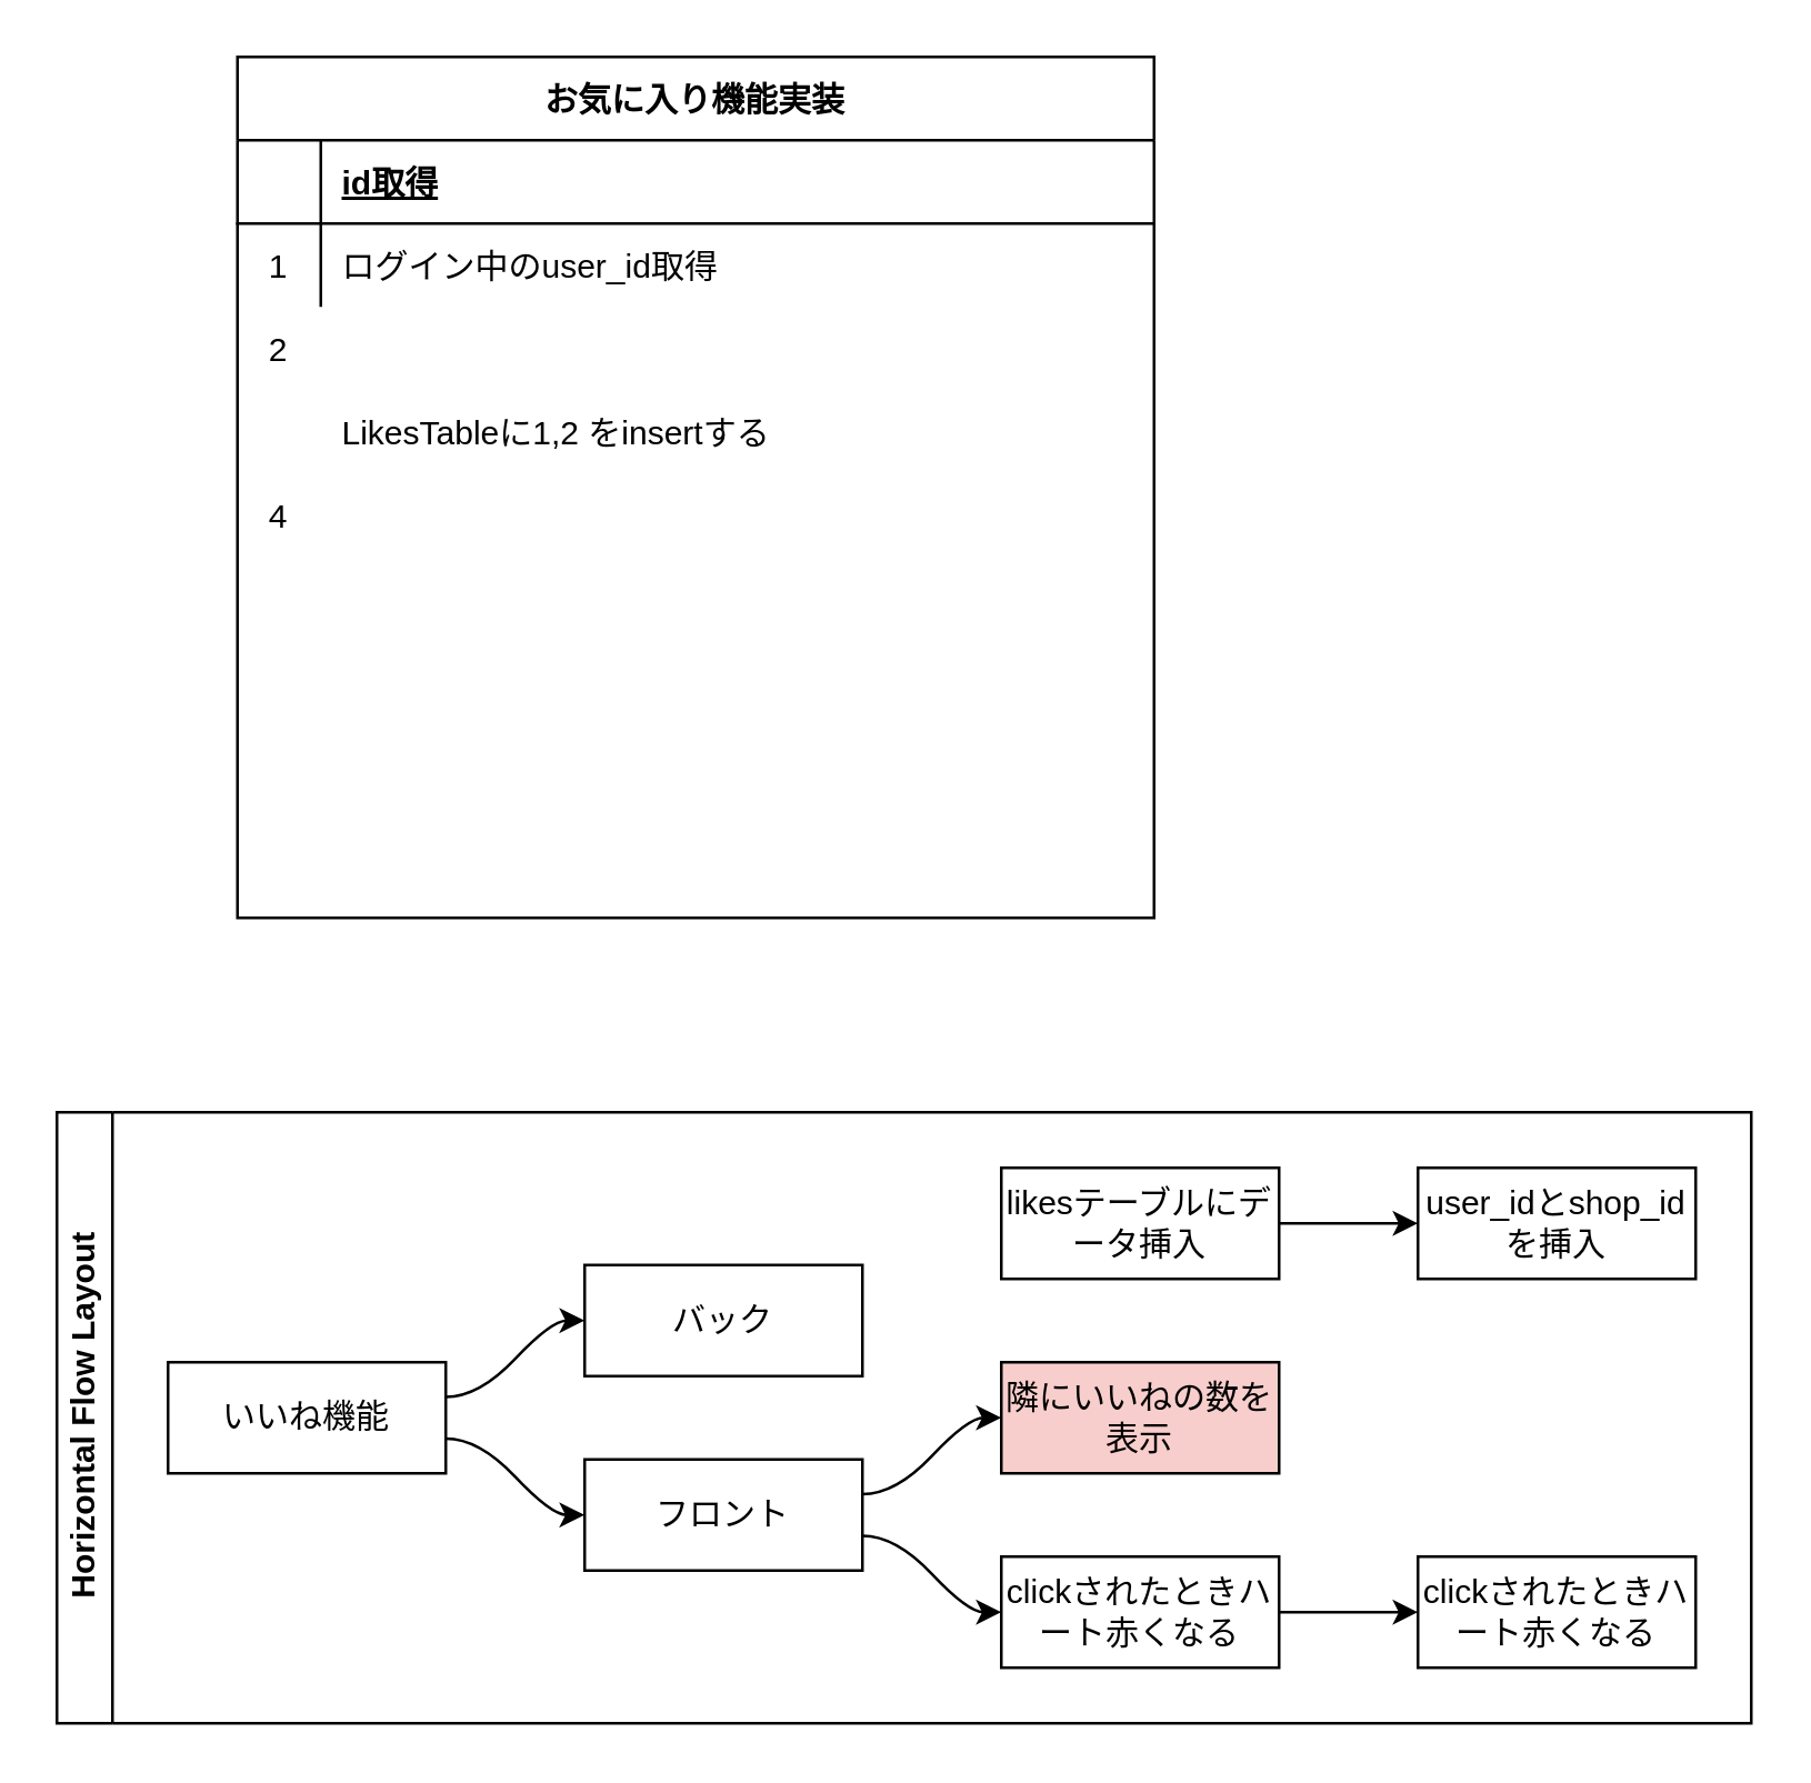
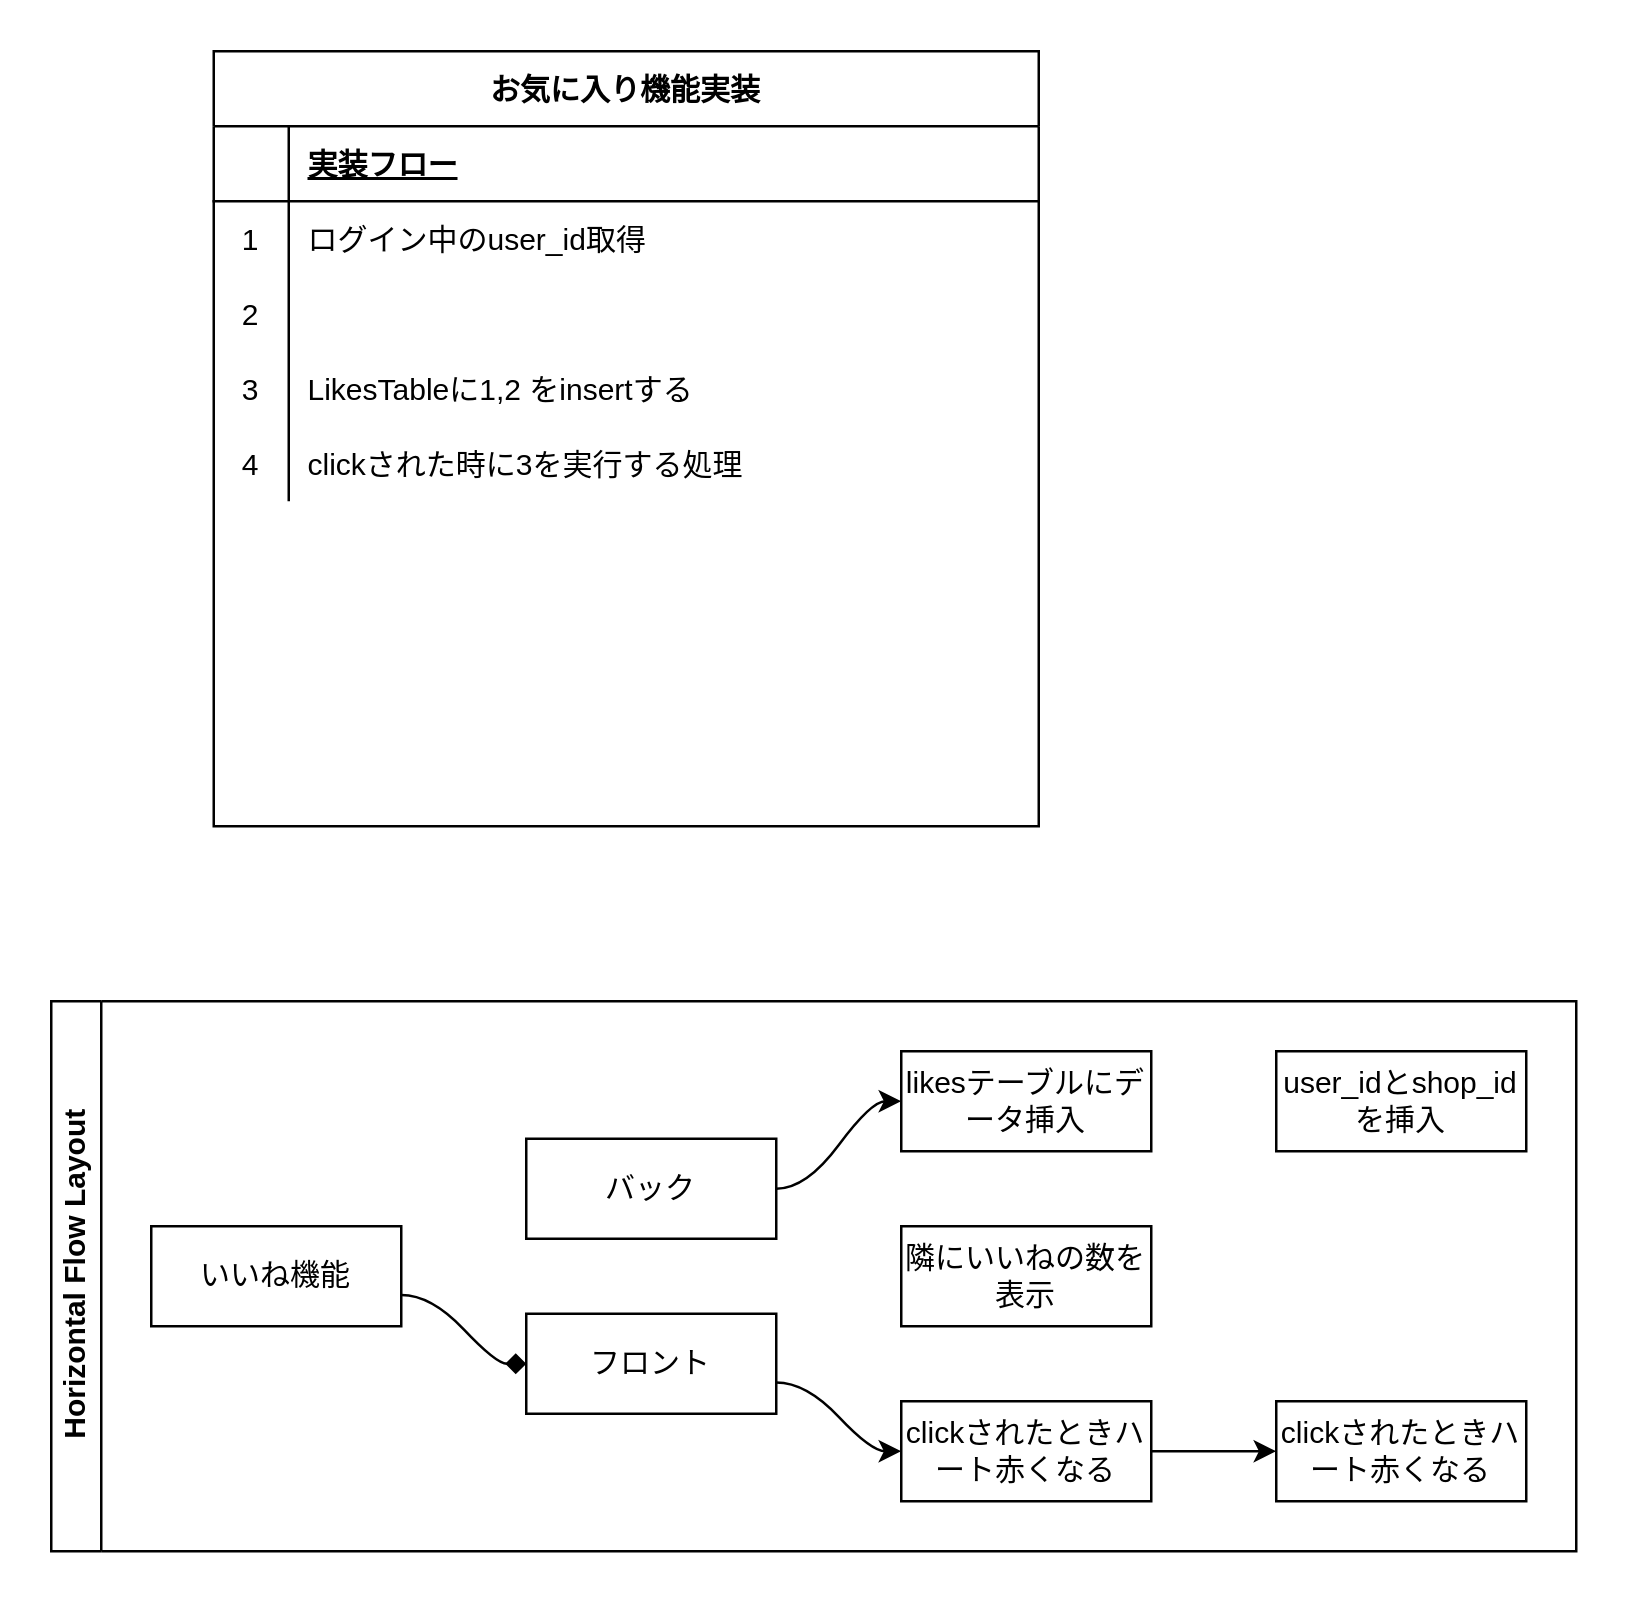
  <mxCell id="0" />
  <mxCell id="1" parent="0" />
  <mxCell id="2" value="お気に入り機能実装" style="shape=table;startSize=30;container=1;collapsible=1;childLayout=tableLayout;fixedRows=1;rowLines=0;fontStyle=1;align=center;resizeLast=1;" parent="1" vertex="1"><mxGeometry x="85" y="20" width="330" height="310" as="geometry" /></mxCell>
  <mxCell id="3" value="" style="shape=partialRectangle;collapsible=0;dropTarget=0;pointerEvents=0;fillColor=none;top=0;left=0;bottom=1;right=0;points=[[0,0.5],[1,0.5]];portConstraint=eastwest;" parent="2" vertex="1"><mxGeometry y="30" width="330" height="30" as="geometry" /></mxCell>
  <mxCell id="4" value="" style="shape=partialRectangle;connectable=0;fillColor=none;top=0;left=0;bottom=0;right=0;fontStyle=1;overflow=hidden;" parent="3" vertex="1"><mxGeometry width="30" height="30" as="geometry" /></mxCell>
- <mxCell id="5" value="id取得" style="shape=partialRectangle;connectable=0;fillColor=none;top=0;left=0;bottom=0;right=0;align=left;spacingLeft=6;fontStyle=5;overflow=hidden;" parent="3" vertex="1"><mxGeometry x="30" width="300" height="30" as="geometry" /></mxCell>
+ <mxCell id="5" value="実装フロー" style="shape=partialRectangle;connectable=0;fillColor=none;top=0;left=0;bottom=0;right=0;align=left;spacingLeft=6;fontStyle=5;overflow=hidden;" parent="3" vertex="1"><mxGeometry x="30" width="300" height="30" as="geometry" /></mxCell>
  <mxCell id="6" value="" style="shape=partialRectangle;collapsible=0;dropTarget=0;pointerEvents=0;fillColor=none;top=0;left=0;bottom=0;right=0;points=[[0,0.5],[1,0.5]];portConstraint=eastwest;" parent="2" vertex="1"><mxGeometry y="60" width="330" height="30" as="geometry" /></mxCell>
  <mxCell id="7" value="1" style="shape=partialRectangle;connectable=0;fillColor=none;top=0;left=0;bottom=0;right=0;editable=1;overflow=hidden;" parent="6" vertex="1"><mxGeometry width="30" height="30" as="geometry" /></mxCell>
  <mxCell id="8" value="ログイン中のuser_id取得" style="shape=partialRectangle;connectable=0;fillColor=none;top=0;left=0;bottom=0;right=0;align=left;spacingLeft=6;overflow=hidden;" parent="6" vertex="1"><mxGeometry x="30" width="300" height="30" as="geometry" /></mxCell>
  <mxCell id="9" value="" style="shape=partialRectangle;collapsible=0;dropTarget=0;pointerEvents=0;fillColor=none;top=0;left=0;bottom=0;right=0;points=[[0,0.5],[1,0.5]];portConstraint=eastwest;" parent="2" vertex="1"><mxGeometry y="90" width="330" height="30" as="geometry" /></mxCell>
  <mxCell id="10" value="2" style="shape=partialRectangle;connectable=0;fillColor=none;top=0;left=0;bottom=0;right=0;editable=1;overflow=hidden;" parent="9" vertex="1"><mxGeometry width="30" height="30" as="geometry" /></mxCell>
  <mxCell id="11" value="" style="shape=partialRectangle;collapsible=0;dropTarget=0;pointerEvents=0;fillColor=none;top=0;left=0;bottom=0;right=0;points=[[0,0.5],[1,0.5]];portConstraint=eastwest;" parent="2" vertex="1"><mxGeometry y="120" width="330" height="30" as="geometry" /></mxCell>
+ <mxCell id="12" value="3" style="shape=partialRectangle;connectable=0;fillColor=none;top=0;left=0;bottom=0;right=0;editable=1;overflow=hidden;" parent="11" vertex="1"><mxGeometry width="30" height="30" as="geometry" /></mxCell>
  <mxCell id="13" value="LikesTableに1,2 をinsertする" style="shape=partialRectangle;connectable=0;fillColor=none;top=0;left=0;bottom=0;right=0;align=left;spacingLeft=6;overflow=hidden;" parent="11" vertex="1"><mxGeometry x="30" width="300" height="30" as="geometry" /></mxCell>
  <mxCell id="14" value="" style="shape=partialRectangle;collapsible=0;dropTarget=0;pointerEvents=0;fillColor=none;top=0;left=0;bottom=0;right=0;points=[[0,0.5],[1,0.5]];portConstraint=eastwest;" parent="2" vertex="1"><mxGeometry y="150" width="330" height="30" as="geometry" /></mxCell>
  <mxCell id="15" value="4" style="shape=partialRectangle;connectable=0;fillColor=none;top=0;left=0;bottom=0;right=0;editable=1;overflow=hidden;" parent="14" vertex="1"><mxGeometry width="30" height="30" as="geometry" /></mxCell>
+ <mxCell id="16" value="clickされた時に3を実行する処理" style="shape=partialRectangle;connectable=0;fillColor=none;top=0;left=0;bottom=0;right=0;align=left;spacingLeft=6;overflow=hidden;" parent="14" vertex="1"><mxGeometry x="30" width="300" height="30" as="geometry" /></mxCell>
  <mxCell id="17" value="" style="shape=partialRectangle;collapsible=0;dropTarget=0;pointerEvents=0;fillColor=none;top=0;left=0;bottom=0;right=0;points=[[0,0.5],[1,0.5]];portConstraint=eastwest;" parent="2" vertex="1"><mxGeometry y="180" width="330" height="30" as="geometry" /></mxCell>
  <mxCell id="18" value="" style="shape=partialRectangle;connectable=0;fillColor=none;top=0;left=0;bottom=0;right=0;align=left;spacingLeft=6;overflow=hidden;" parent="17" vertex="1"><mxGeometry x="30" width="300" height="30" as="geometry" /></mxCell>
  <mxCell id="19" value="Horizontal Flow Layout" style="swimlane;html=1;startSize=20;horizontal=0;childLayout=flowLayout;flowOrientation=west;resizable=0;interRankCellSpacing=50;containerType=tree;" vertex="1" parent="1"><mxGeometry x="20" y="400" width="610" height="220" as="geometry" /></mxCell>
  <mxCell id="20" value="いいね機能" style="whiteSpace=wrap;html=1;" vertex="1" parent="19"><mxGeometry x="40" y="90" width="100" height="40" as="geometry" /></mxCell>
  <mxCell id="21" value="フロント" style="whiteSpace=wrap;html=1;" vertex="1" parent="19"><mxGeometry x="190" y="125" width="100" height="40" as="geometry" /></mxCell>
- <mxCell id="22" value="" style="html=1;curved=1;noEdgeStyle=1;orthogonal=1;" edge="1" parent="19" source="20" target="21"><mxGeometry relative="1" as="geometry"><Array as="points"><mxPoint x="152" y="117.5" /><mxPoint x="178" y="145" /></Array></mxGeometry></mxCell>
+ <mxCell id="22" value="" style="html=1;curved=1;noEdgeStyle=1;orthogonal=1;endArrow=diamond;" edge="1" parent="19" source="20" target="21"><mxGeometry relative="1" as="geometry"><Array as="points"><mxPoint x="152" y="117.5" /><mxPoint x="178" y="145" /></Array></mxGeometry></mxCell>
  <mxCell id="23" value="バック" style="whiteSpace=wrap;html=1;" vertex="1" parent="19"><mxGeometry x="190" y="55" width="100" height="40" as="geometry" /></mxCell>
- <mxCell id="24" value="" style="html=1;curved=1;noEdgeStyle=1;orthogonal=1;" edge="1" parent="19" source="20" target="23"><mxGeometry relative="1" as="geometry"><Array as="points"><mxPoint x="152" y="102.5" /><mxPoint x="178" y="75" /></Array></mxGeometry></mxCell>
+ <mxCell id="25" value="" style="html=1;curved=1;noEdgeStyle=1;orthogonal=1;" edge="1" target="26" source="23" parent="19"><mxGeometry relative="1" as="geometry"><mxPoint x="545" y="722.5" as="sourcePoint" /><Array as="points"><mxPoint x="302" y="75" /><mxPoint x="328" y="40" /></Array></mxGeometry></mxCell>
  <mxCell id="26" value="likesテーブルにデータ挿入" style="whiteSpace=wrap;html=1;" vertex="1" parent="19"><mxGeometry x="340" y="20" width="100" height="40" as="geometry" /></mxCell>
  <mxCell id="27" value="" style="html=1;curved=1;noEdgeStyle=1;orthogonal=1;" edge="1" target="28" source="21" parent="19"><mxGeometry relative="1" as="geometry"><mxPoint x="615" y="640" as="sourcePoint" /><Array as="points"><mxPoint x="302" y="152.5" /><mxPoint x="328" y="180" /></Array></mxGeometry></mxCell>
  <mxCell id="28" value="clickされたときハート赤くなる" style="whiteSpace=wrap;html=1;" vertex="1" parent="19"><mxGeometry x="340" y="160" width="100" height="40" as="geometry" /></mxCell>
- <mxCell id="29" value="" style="html=1;curved=1;noEdgeStyle=1;orthogonal=1;" edge="1" target="30" source="21" parent="19"><mxGeometry relative="1" as="geometry"><mxPoint x="575" y="662.5" as="sourcePoint" /><Array as="points"><mxPoint x="302" y="137.5" /><mxPoint x="328" y="110" /></Array></mxGeometry></mxCell>
- <mxCell id="30" value="隣にいいねの数を表示" style="whiteSpace=wrap;html=1;fillColor=#f8cecc;" vertex="1" parent="19"><mxGeometry x="340" y="90" width="100" height="40" as="geometry" /></mxCell>
- <mxCell id="31" value="" style="html=1;curved=1;noEdgeStyle=1;orthogonal=1;" edge="1" target="32" source="26" parent="19"><mxGeometry relative="1" as="geometry"><mxPoint x="415" y="575" as="sourcePoint" /><Array as="points"><mxPoint x="452" y="40" /><mxPoint x="478" y="40" /></Array></mxGeometry></mxCell>
+ <mxCell id="30" value="隣にいいねの数を表示" style="whiteSpace=wrap;html=1;" vertex="1" parent="19"><mxGeometry x="340" y="90" width="100" height="40" as="geometry" /></mxCell>
  <mxCell id="32" value="user_idとshop_idを挿入" style="whiteSpace=wrap;html=1;" vertex="1" parent="19"><mxGeometry x="490" y="20" width="100" height="40" as="geometry" /></mxCell>
  <mxCell id="33" value="" style="html=1;curved=1;noEdgeStyle=1;orthogonal=1;" edge="1" target="34" source="28" parent="19"><mxGeometry relative="1" as="geometry"><mxPoint x="375" y="632.5" as="sourcePoint" /><Array as="points"><mxPoint x="452" y="180" /><mxPoint x="478" y="180" /></Array></mxGeometry></mxCell>
  <mxCell id="34" value="clickされたときハート赤くなる" style="whiteSpace=wrap;html=1;" vertex="1" parent="19"><mxGeometry x="490" y="160" width="100" height="40" as="geometry" /></mxCell>
